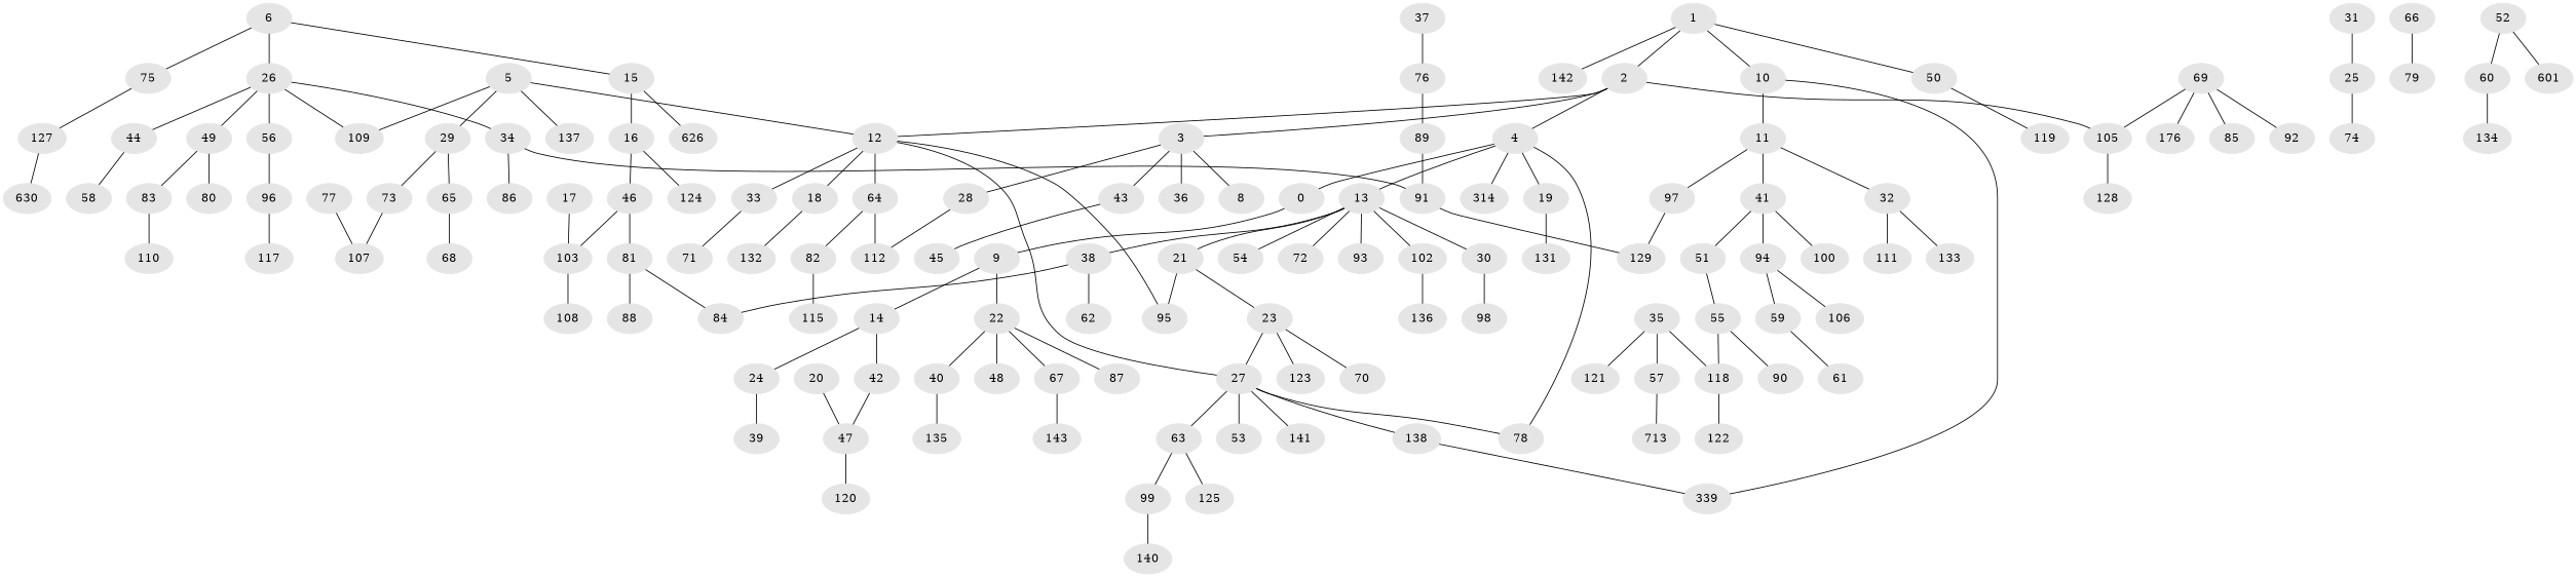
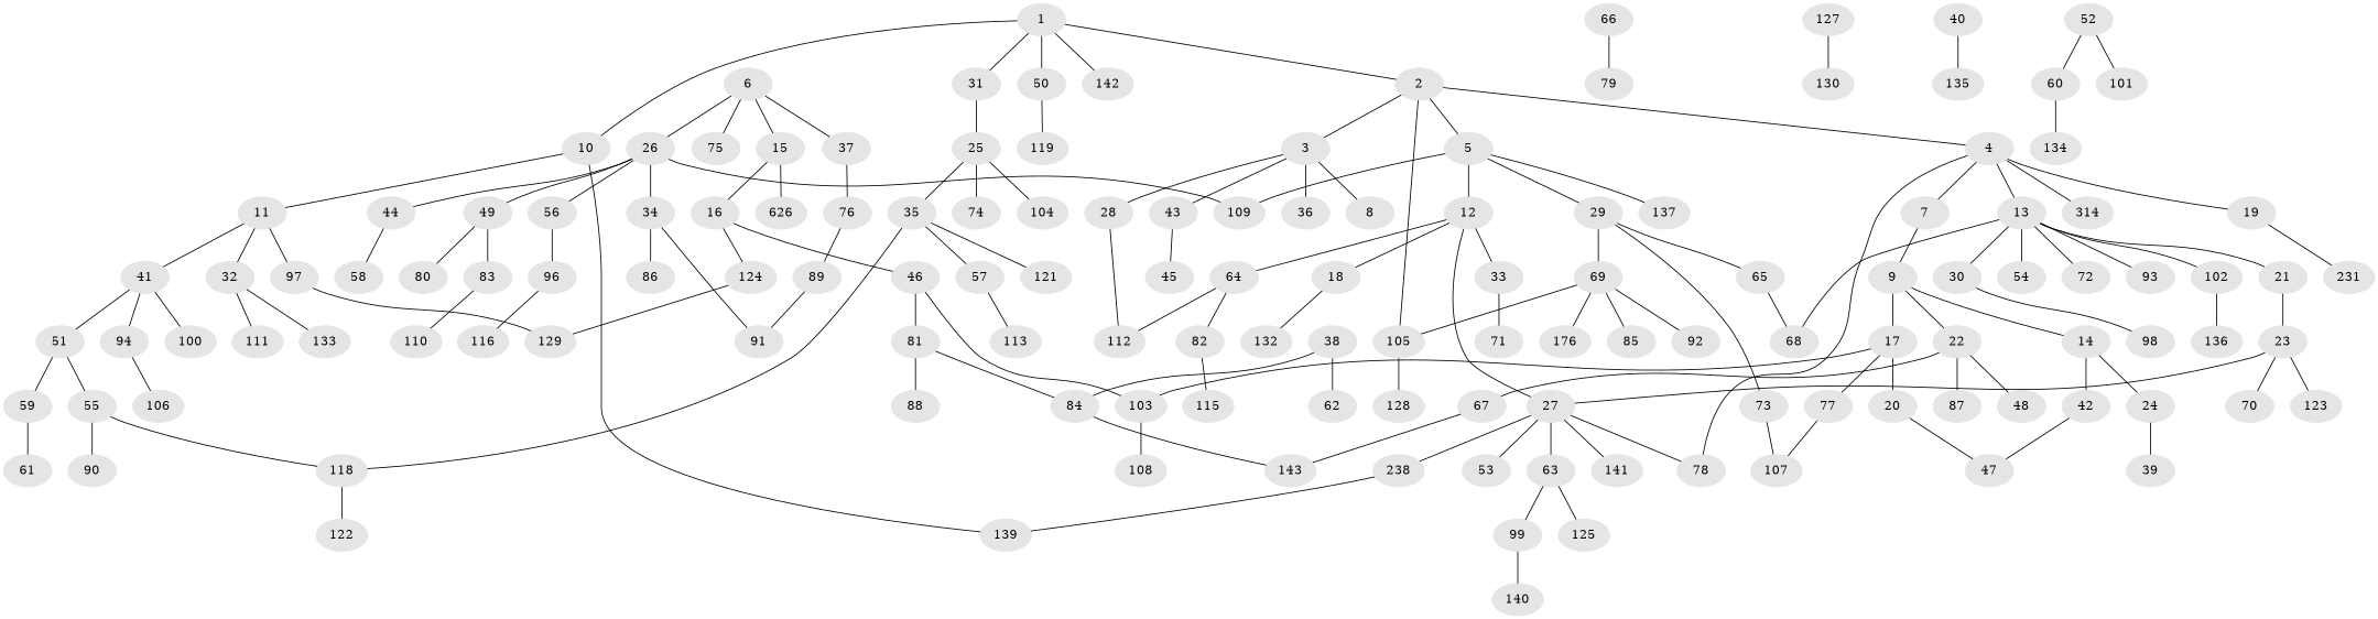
  graph {
    node [color=gray90 style=filled]
    1
    2
    10
    31
    50
    142
    3
    4
    5
    105
    11
-   139 [label=339]
+   139
    25
    35
    74
+   104
    119
    8
    28
    36
    43
-   7 [label=0]
+   7
    13
    19
    78
    n26 [label=314]
    12
    29
    109
    137
    66
    79
    128
    112
    45
    6
    15
    26
    37
    75
    9
    21
    30
    38
    54
    72
    93
    102
-   131
+   131 [label=231]
    18
    27
    33
    64
-   95
    65
    69
    73
    16
    n59 [label=626]
    34
    44
    49
    56
    76
    127
    14
    17
    22
    24
    42
    20
    77
    103
    40
    48
    67
    87
    32
    41
    97
    111
    133
    51
    94
    100
    129
    132
    53
    63
-   138
+   138 [label=238]
    141
    71
    82
    23
    98
    62
    84
    136
    39
    47
    46
    124
    81
    107
    108
-   120
    70
    123
    135
    143
    57
    118
    121
    86
    91
    58
    80
    83
    96
    99
    125
    68
    85
    92
    n125 [label=176]
-   113 [label=713]
+   113
    122
    89
    55
    59
    106
    52
    60
-   101 [label=601]
+   101
    88
    110
    90
    61
    134
-   117
+   117 [label=116]
    140
    115
-   130 [label=630]
+   130
    1 -- 2
    1 -- 10
+   1 -- 31
    1 -- 50
    1 -- 142
    2 -- 3
    2 -- 4
-   2 -- 12
+   2 -- 5
    2 -- 105
    10 -- 11
    10 -- 139
    31 -- 25
    50 -- 119
    3 -- 8
    3 -- 28
    3 -- 36
    3 -- 43
    4 -- 7
    4 -- 13
    4 -- 19
    4 -- 78
    4 -- n26
    5 -- 12
    5 -- 29
    5 -- 109
    5 -- 137
    105 -- 128
    11 -- 32
    11 -- 41
    11 -- 97
+   25 -- 35
    25 -- 74
+   25 -- 104
    35 -- 57
    35 -- 118
    35 -- 121
    28 -- 112
    43 -- 45
    7 -- 9
    13 -- 21
    13 -- 30
-   13 -- 38
+   13 -- 68
    13 -- 54
    13 -- 72
    13 -- 93
    13 -- 102
    19 -- 131
    12 -- 18
    12 -- 27
    12 -- 33
    12 -- 64
-   12 -- 95
    29 -- 65
+   29 -- 69
    29 -- 73
    66 -- 79
    6 -- 15
    6 -- 26
+   6 -- 37
    6 -- 75
    15 -- 16
    15 -- n59
    26 -- 109
    26 -- 34
    26 -- 44
    26 -- 49
    26 -- 56
    37 -- 76
-   75 -- 127
    9 -- 14
+   9 -- 17
    9 -- 22
-   21 -- 95
    21 -- 23
    30 -- 98
    38 -- 62
    38 -- 84
    102 -- 136
    18 -- 132
    27 -- 78
    27 -- 53
    27 -- 63
    27 -- 138
    27 -- 141
    33 -- 71
    64 -- 112
    64 -- 82
    65 -- 68
    69 -- 105
    69 -- 85
    69 -- 92
    69 -- n125
    73 -- 107
    16 -- 46
    16 -- 124
    34 -- 86
    34 -- 91
    44 -- 58
    49 -- 80
    49 -- 83
    56 -- 96
    76 -- 89
    127 -- 130
    14 -- 24
    14 -- 42
+   17 -- 20
+   17 -- 77
    17 -- 103
-   22 -- 40
    22 -- 48
    22 -- 67
    22 -- 87
    24 -- 39
    42 -- 47
    20 -- 47
    77 -- 107
    103 -- 108
    40 -- 135
    67 -- 143
    32 -- 111
    32 -- 133
    41 -- 51
    41 -- 94
    41 -- 100
    97 -- 129
    51 -- 55
-   94 -- 59
+   51 -- 59
    94 -- 106
    63 -- 99
    63 -- 125
    138 -- 139
    82 -- 115
    23 -- 27
    23 -- 70
    23 -- 123
-   47 -- 120
+   84 -- 143
    46 -- 103
    46 -- 81
    81 -- 84
    81 -- 88
    57 -- 113
    118 -- 122
-   91 -- 129
+   124 -- 129
    83 -- 110
    96 -- 117
    99 -- 140
    89 -- 91
    55 -- 118
    55 -- 90
    59 -- 61
    52 -- 60
    52 -- 101
    60 -- 134
  }
